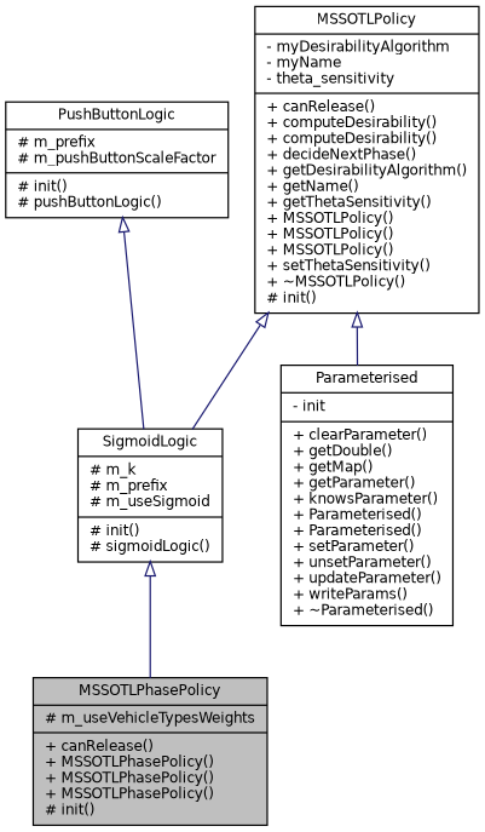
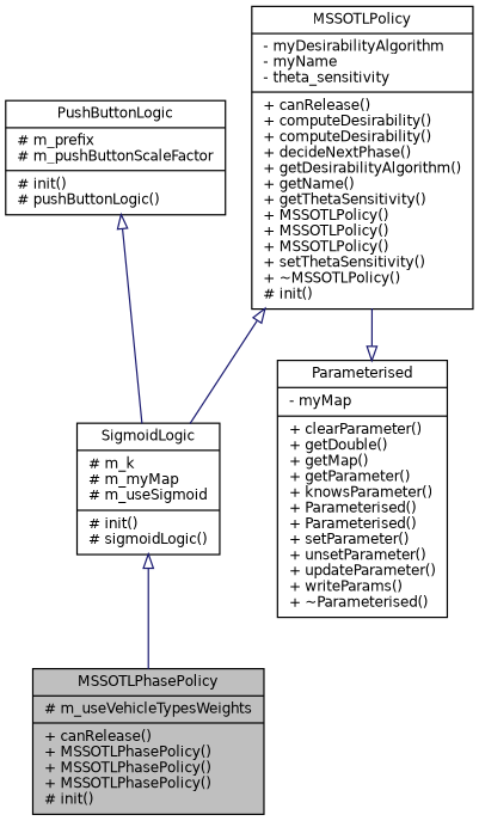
  digraph {
    node [color=black fillcolor=white fontname=Helvetica fontsize=10 shape=record style=filled]
    edge [arrowtail=onormal color=midnightblue dir=back fontname=Helvetica fontsize=10 labelfontname=Helvetica labelfontsize=10 style=solid]
    n1 [fillcolor=grey75 fontcolor=black height=0.2 label="{MSSOTLPhasePolicy\n|# m_useVehicleTypesWeights\l|+ canRelease()\l+ MSSOTLPhasePolicy()\l+ MSSOTLPhasePolicy()\l+ MSSOTLPhasePolicy()\l# init()\l}" width=0.4]
    n2 [height=0.2 label="{MSSOTLPolicy\n|- myDesirabilityAlgorithm\l- myName\l- theta_sensitivity\l|+ canRelease()\l+ computeDesirability()\l+ computeDesirability()\l+ decideNextPhase()\l+ getDesirabilityAlgorithm()\l+ getName()\l+ getThetaSensitivity()\l+ MSSOTLPolicy()\l+ MSSOTLPolicy()\l+ MSSOTLPolicy()\l+ setThetaSensitivity()\l+ ~MSSOTLPolicy()\l# init()\l}" width=0.4]
-   n3 [height=0.2 label="{SigmoidLogic\n|# m_k\l# m_prefix\l# m_useSigmoid\l|# init()\l# sigmoidLogic()\l}" width=0.4]
-   n4 [height=0.2 label="{Parameterised\n|- init\l|+ clearParameter()\l+ getDouble()\l+ getMap()\l+ getParameter()\l+ knowsParameter()\l+ Parameterised()\l+ Parameterised()\l+ setParameter()\l+ unsetParameter()\l+ updateParameter()\l+ writeParams()\l+ ~Parameterised()\l}" width=0.4]
+   n3 [height=0.2 label="{SigmoidLogic\n|# m_k\l# m_myMap\l# m_useSigmoid\l|# init()\l# sigmoidLogic()\l}" width=0.4]
+   n4 [height=0.2 label="{Parameterised\n|- myMap\l|+ clearParameter()\l+ getDouble()\l+ getMap()\l+ getParameter()\l+ knowsParameter()\l+ Parameterised()\l+ Parameterised()\l+ setParameter()\l+ unsetParameter()\l+ updateParameter()\l+ writeParams()\l+ ~Parameterised()\l}" width=0.4]
    n5 [height=0.2 label="{PushButtonLogic\n|# m_prefix\l# m_pushButtonScaleFactor\l|# init()\l# pushButtonLogic()\l}" width=0.4]
    n2 -> n3
    n3 -> n1
-   n2 -> n4
+   n4 -> n2
    n5 -> n3
  }
